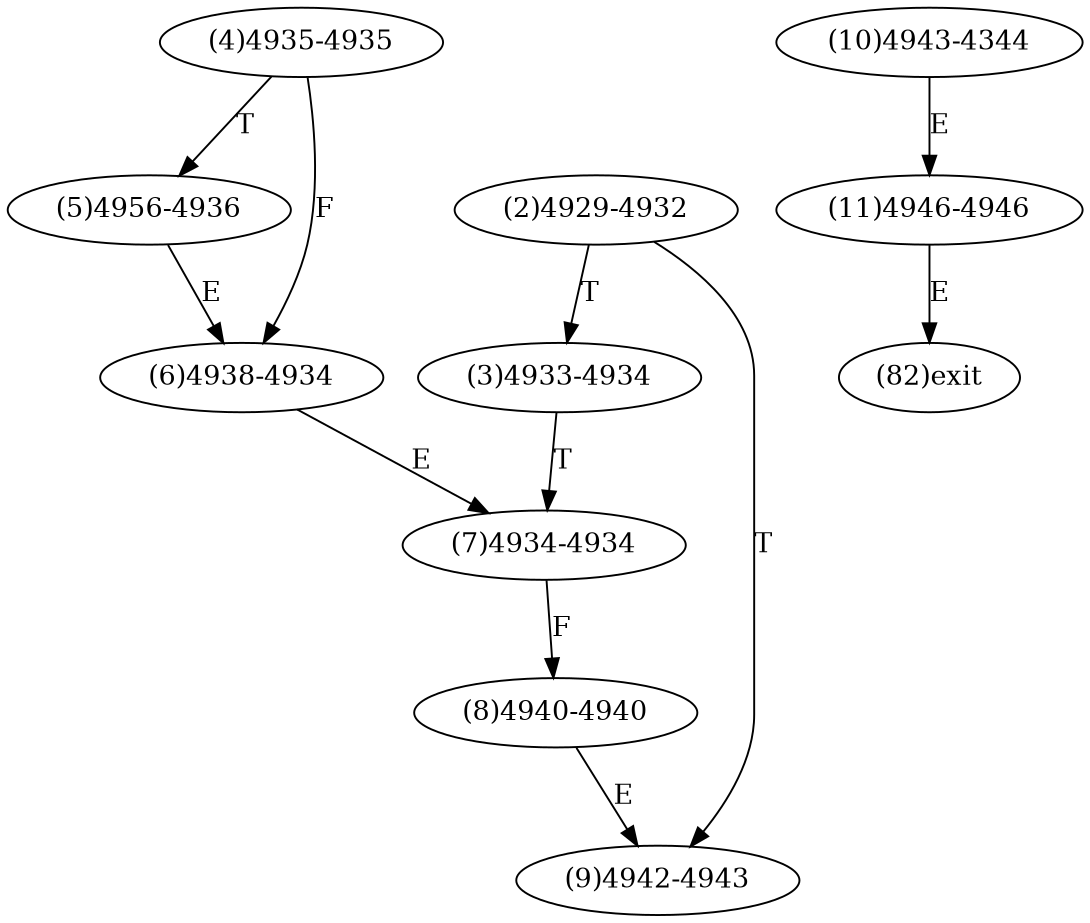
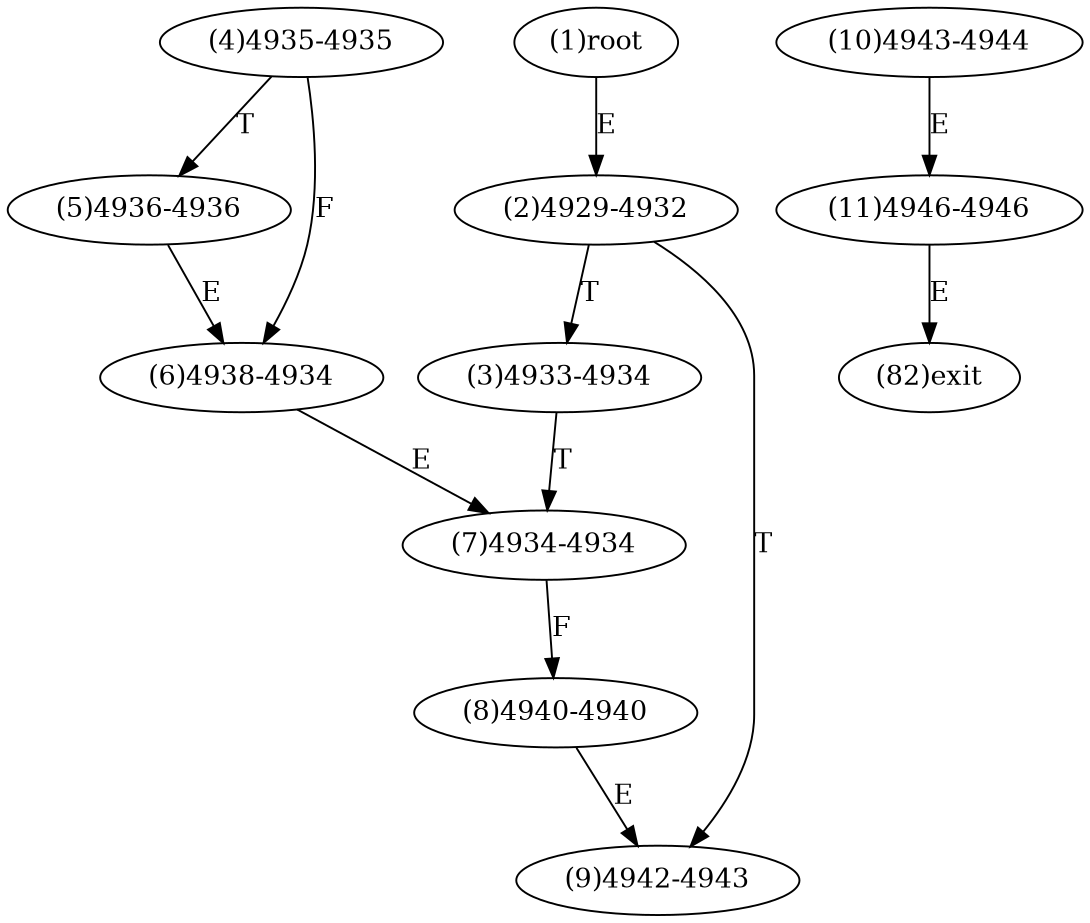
  digraph {
+   n1 [label="(1)root"]
    n2 [label="(2)4929-4932"]
    n3 [label="(3)4933-4934"]
    n4 [label="(9)4942-4943"]
    n5 [label="(7)4934-4934"]
    n6 [label="(8)4940-4940"]
    n7 [label="(4)4935-4935"]
-   n8 [label="(5)4956-4936"]
+   n8 [label="(5)4936-4936"]
    n9 [label="(6)4938-4934"]
    n10 [label="(11)4946-4946"]
    n11 [label="(82)exit"]
-   n12 [label="(10)4943-4344"]
+   n12 [label="(10)4943-4944"]
+   n1 -> n2 [label=E]
    n2 -> n3 [label=T]
    n2 -> n4 [label=T]
    n3 -> n5 [label=T]
    n5 -> n6 [label=F]
    n6 -> n4 [label=E]
    n7 -> n8 [label=T]
    n7 -> n9 [label=F]
    n8 -> n9 [label=E]
    n9 -> n5 [label=E]
    n10 -> n11 [label=E]
    n12 -> n10 [label=E]
  }
